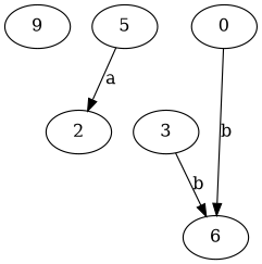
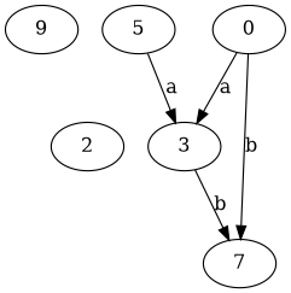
  strict digraph {
    n1 [label=9]
    2
    3
-   6
+   6 [label=7]
    0
    5
    3 -> 6 [label=b]
+   0 -> 3 [label=a]
    0 -> 6 [label=b]
-   5 -> 2 [label=a]
+   5 -> 3 [label=a]
  }
